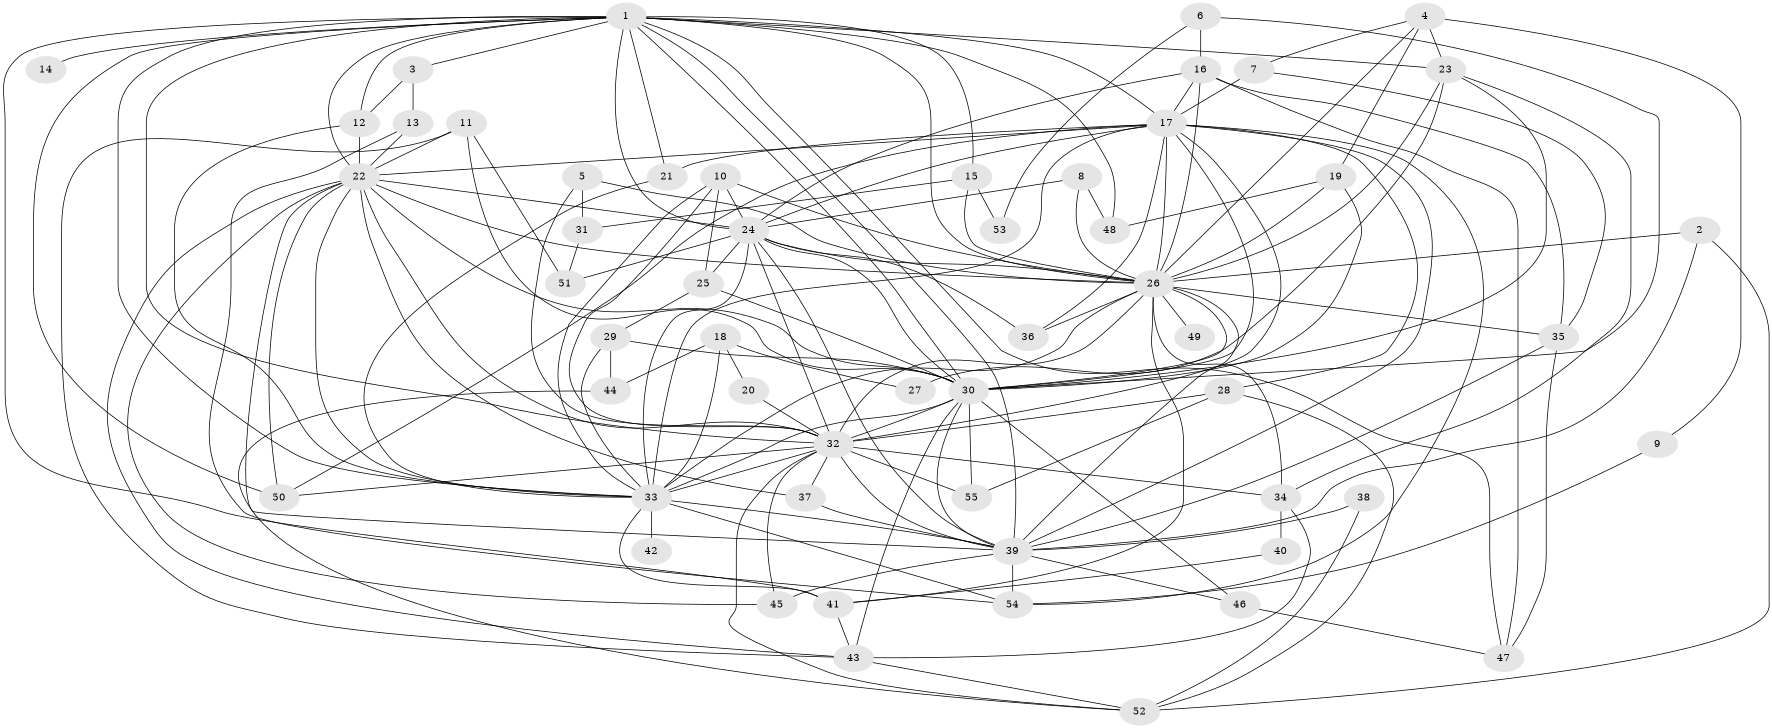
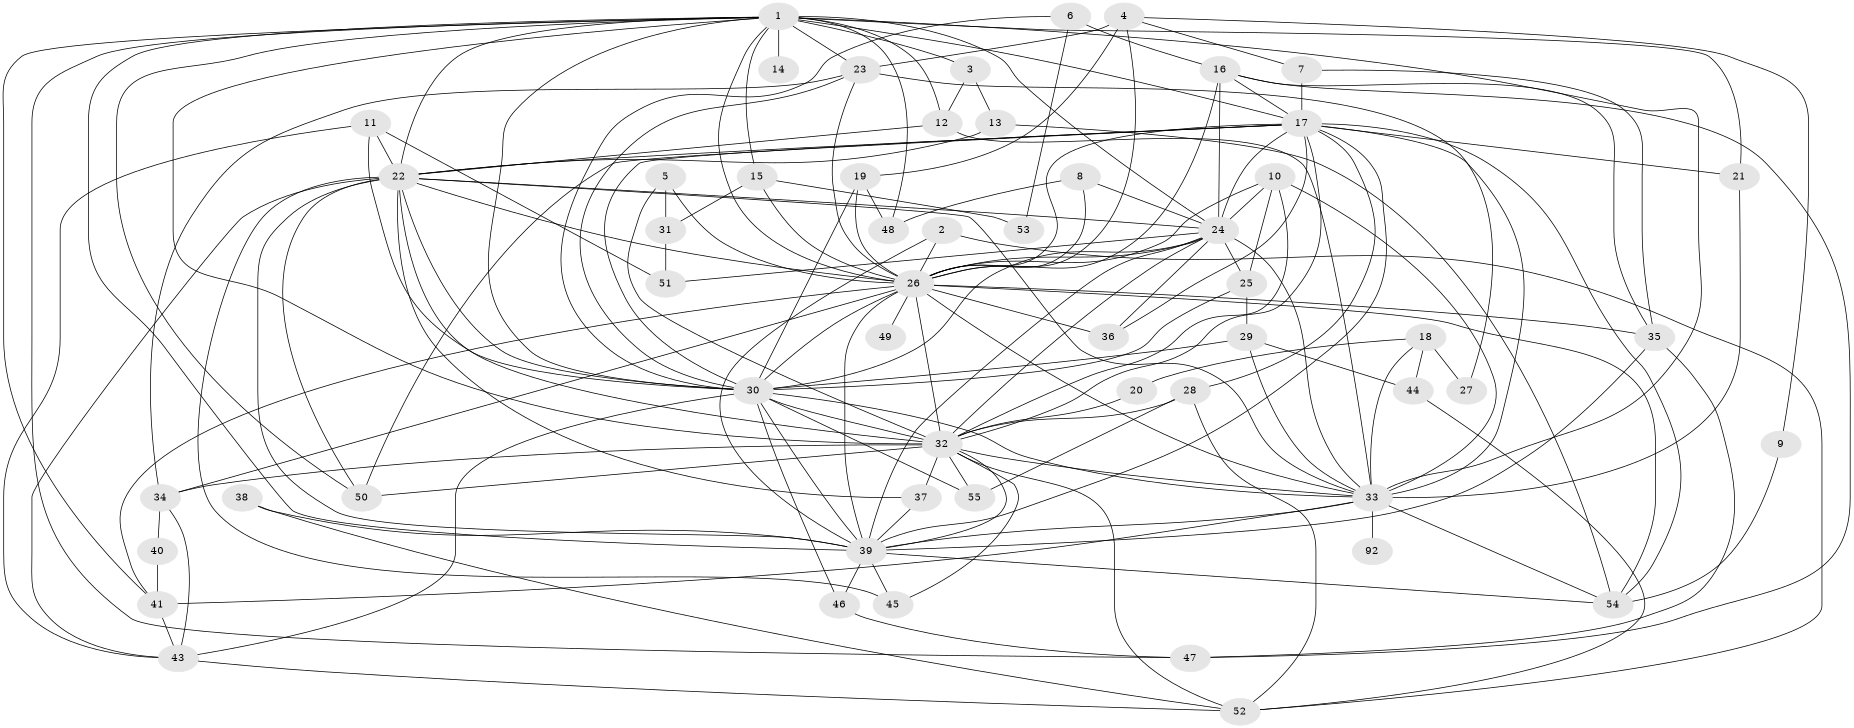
  graph {
    node [color=gray90 style=filled]
    edge [weight=1.0]
    1
    3
    12
    14
    15
    17
    21
    22
    23
    24
    26
    30
    32
    33
    39
    41
    47
    48
    50
    13
    31
    53
    54
    28
    36
    43
    37
    45
    27
    34
    25
    51
    35
    49
    55
    46
    52
-   42
+   42 [label=92]
    2
    4
    7
    9
    19
    5
    6
    16
    8
    10
    29
    11
    18
    20
    44
    40
    38
    1 -- 3
    1 -- 12 [weight=2.0]
    1 -- 14
    1 -- 15
    1 -- 17 [weight=2.0]
    1 -- 21
    1 -- 22 [weight=2.0]
    1 -- 23 [weight=2.0]
    1 -- 24 [weight=2.0]
    1 -- 26 [weight=2.0]
    1 -- 30 [weight=2.0]
    1 -- 32 [weight=2.0]
    1 -- 33 [weight=3.0]
    1 -- 39 [weight=2.0]
    1 -- 41
    1 -- 47
    1 -- 48
    1 -- 50
    3 -- 12
    3 -- 13
    12 -- 22
    12 -- 33
    15 -- 26
    15 -- 31
    15 -- 53
    17 -- 21
    17 -- 22
    17 -- 24 [weight=2.0]
    17 -- 26 [weight=2.0]
    17 -- 30
    17 -- 32 [weight=2.0]
    17 -- 33 [weight=2.0]
    17 -- 39 [weight=2.0]
    17 -- 50
    17 -- 54
    17 -- 28
    17 -- 36
    21 -- 33
    22 -- 24
    22 -- 26 [weight=2.0]
    22 -- 30 [weight=2.0]
    22 -- 32
    22 -- 33
    22 -- 39
    22 -- 50
    22 -- 43
    22 -- 37
    22 -- 45
    23 -- 26
    23 -- 30
    23 -- 27
    23 -- 34
    24 -- 26
    24 -- 30 [weight=2.0]
    24 -- 32
    24 -- 33
    24 -- 39 [weight=2.0]
    24 -- 36
    24 -- 25
    24 -- 51
    26 -- 30
    26 -- 32
    26 -- 33
    26 -- 39
    26 -- 41
+   26 -- 54
    26 -- 36 [weight=2.0]
    26 -- 34
    26 -- 35
    26 -- 49
    30 -- 32 [weight=3.0]
    30 -- 33
    30 -- 39 [weight=2.0]
    30 -- 43
    30 -- 55
    30 -- 46 [weight=2.0]
    32 -- 33
    32 -- 39
    32 -- 50
    32 -- 37
    32 -- 45
    32 -- 34
    32 -- 55
    32 -- 52
    33 -- 39
    33 -- 41
    33 -- 54
    33 -- 42
    39 -- 54
    39 -- 45
    39 -- 46 [weight=2.0]
    41 -- 43
    13 -- 22
    13 -- 54
    31 -- 51
    28 -- 32
    28 -- 55
    28 -- 52
    43 -- 52
    37 -- 39
    34 -- 43
    34 -- 40
    25 -- 30
    25 -- 29
    35 -- 39
    35 -- 47
    46 -- 47
    2 -- 26
    2 -- 39
    2 -- 52
    4 -- 23 [weight=2.0]
    4 -- 26
    4 -- 7
    4 -- 9
    4 -- 19
    7 -- 17
    7 -- 35
    9 -- 54
    19 -- 26
    19 -- 30
    19 -- 48
    5 -- 26
    5 -- 32
    5 -- 31
    6 -- 30
    6 -- 53
    6 -- 16
    16 -- 17
    16 -- 24
    16 -- 26
    16 -- 47
    16 -- 35
    8 -- 24
    8 -- 26
    8 -- 48
    10 -- 24
    10 -- 26
    10 -- 32
    10 -- 33
    10 -- 25
    29 -- 30
    29 -- 33
    29 -- 44
    11 -- 22
    11 -- 30
    11 -- 43
    11 -- 51
    18 -- 33 [weight=2.0]
    18 -- 27
    18 -- 20
    18 -- 44
    20 -- 32
    44 -- 52
    40 -- 41
    38 -- 39
    38 -- 52
  }
